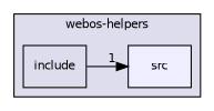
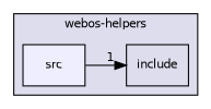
  digraph {
    compound=true
    rankdir=LR
    node [fontname=Helvetica fontsize=10 shape=box]
    n1 [label=include]
    n2 [fillcolor="#eeeeff" label=src pencolor=black style=filled]
    subgraph cluster_1 {
      bgcolor="#ddddee"
      fontname=Helvetica
      fontsize=10
      label="webos-helpers"
      pencolor=black
      n1
      n2
    }
-   n1 -> n2 [headlabel=1 labeldistance=1.5 labelfontname=Helvetica labelfontsize=10]
+   n2 -> n1 [headlabel=1 labeldistance=1.5 labelfontname=Helvetica labelfontsize=10]
  }
